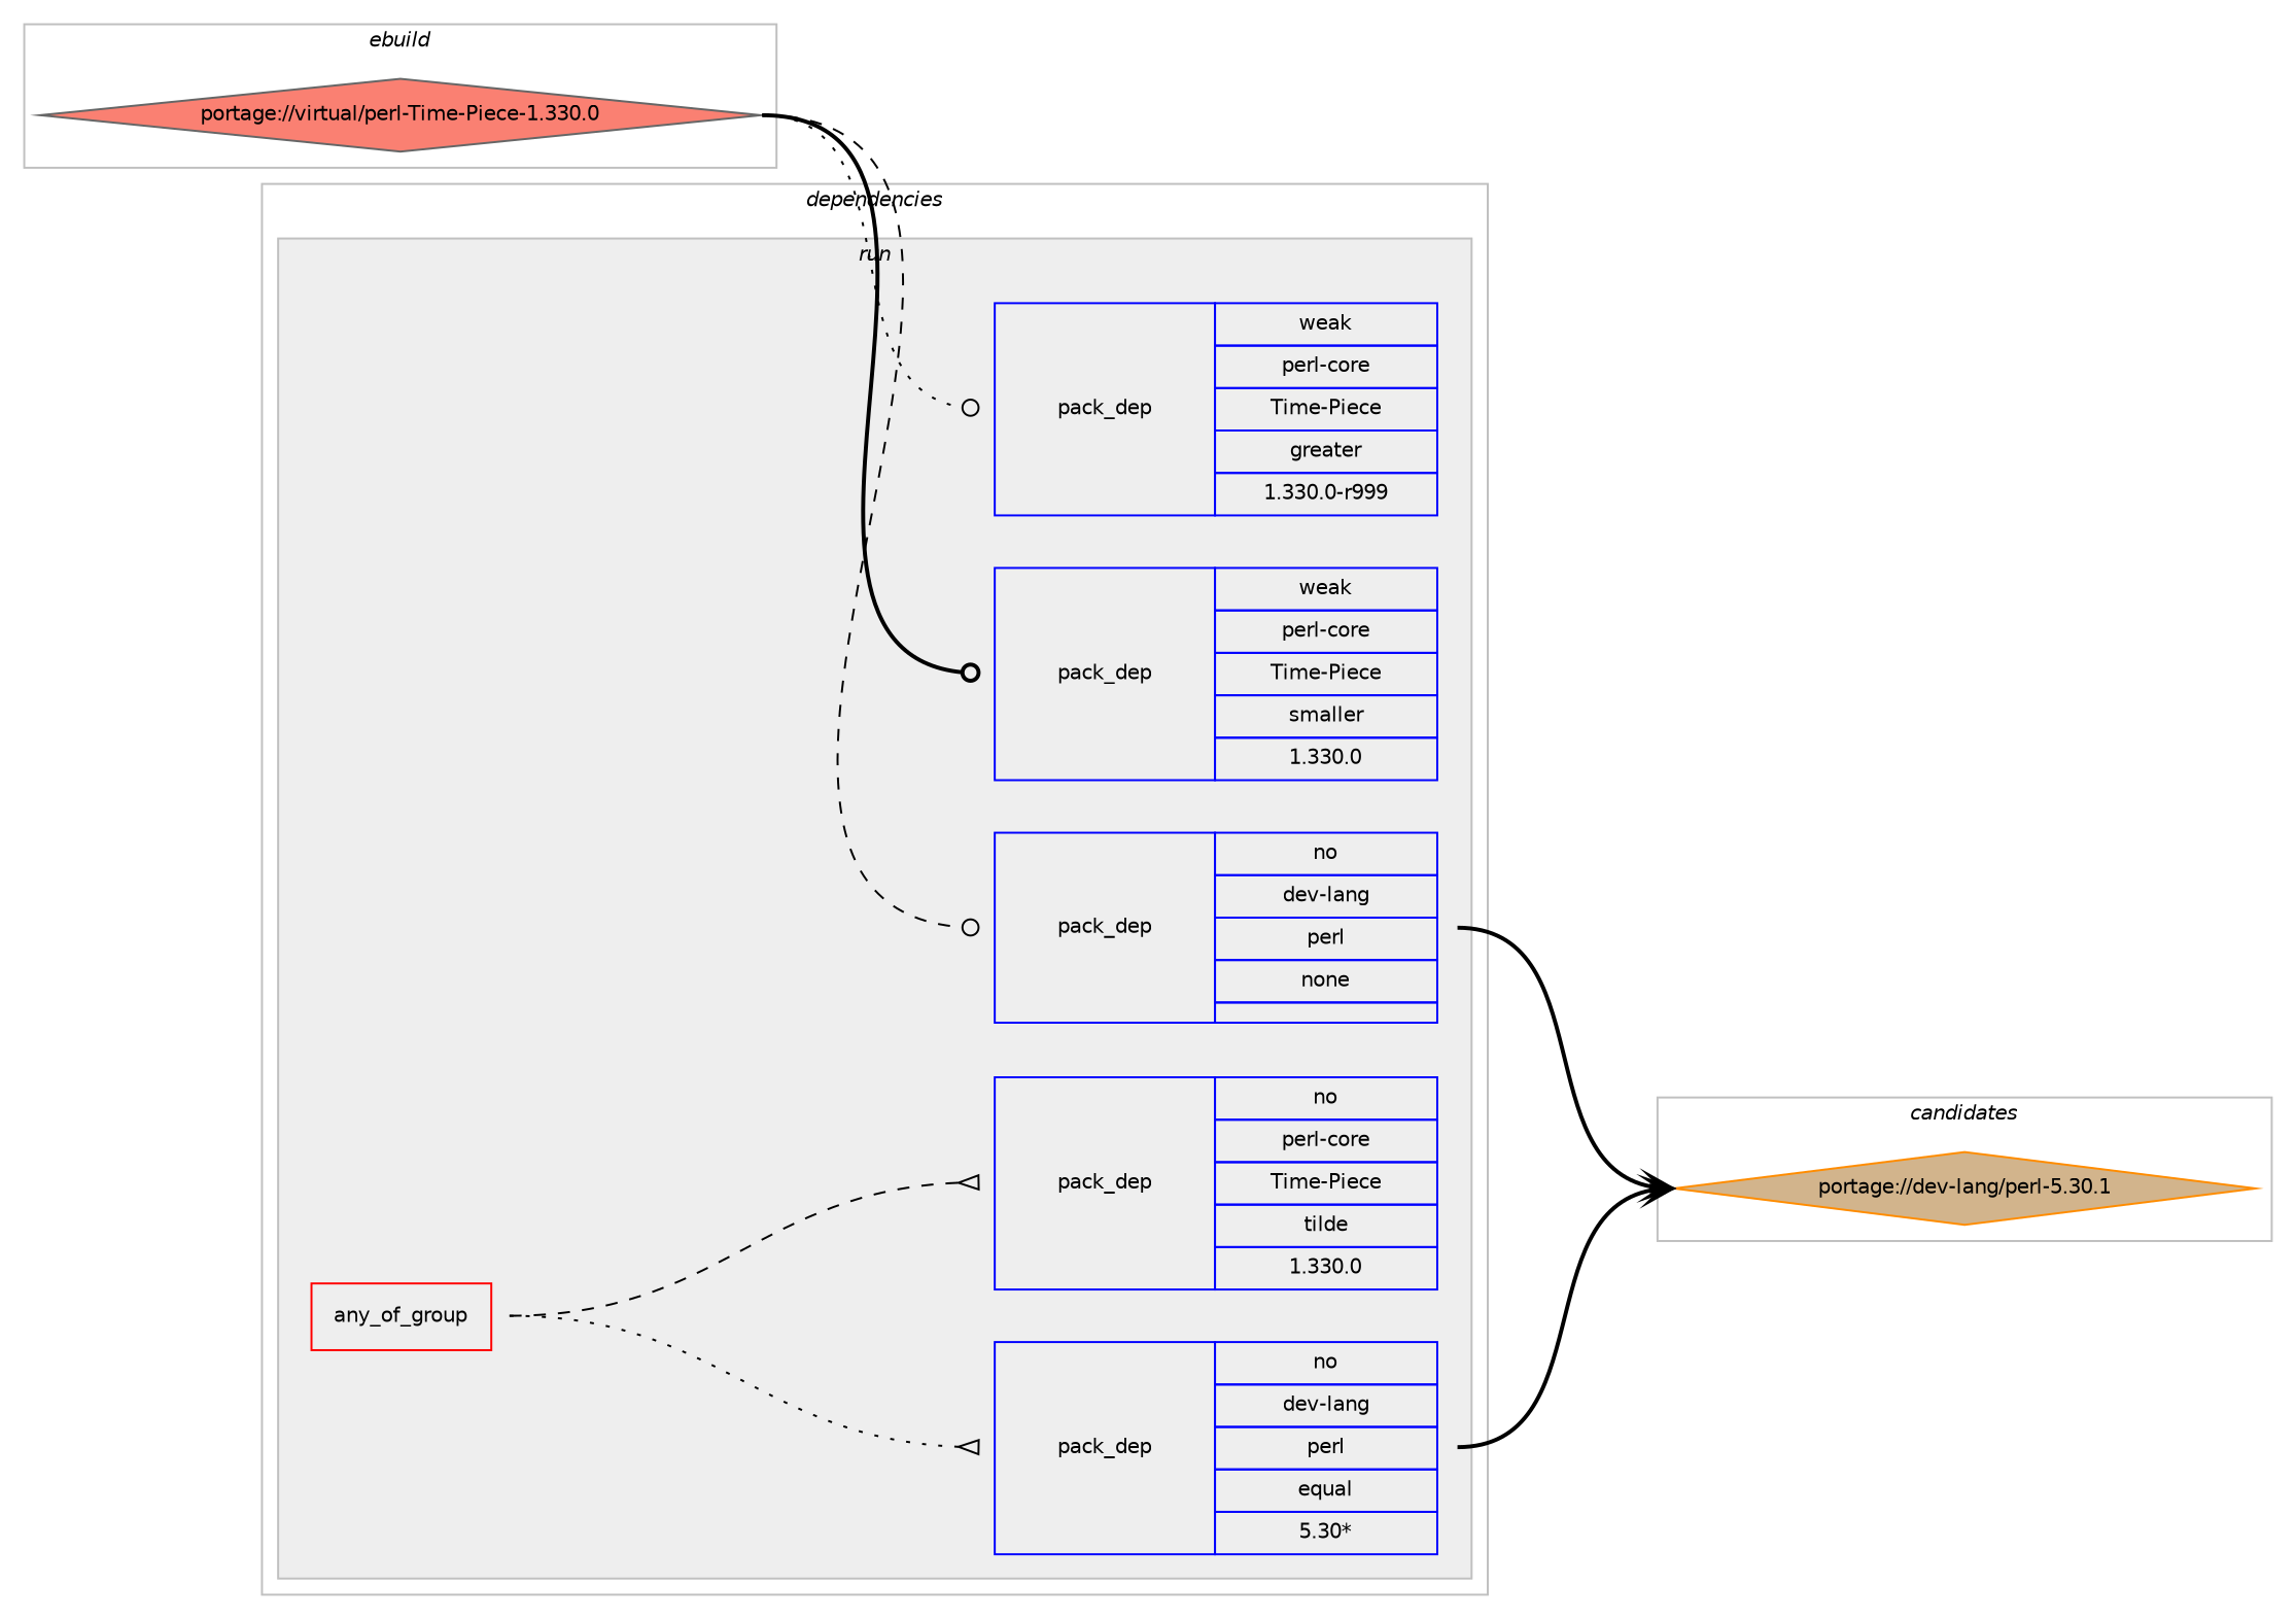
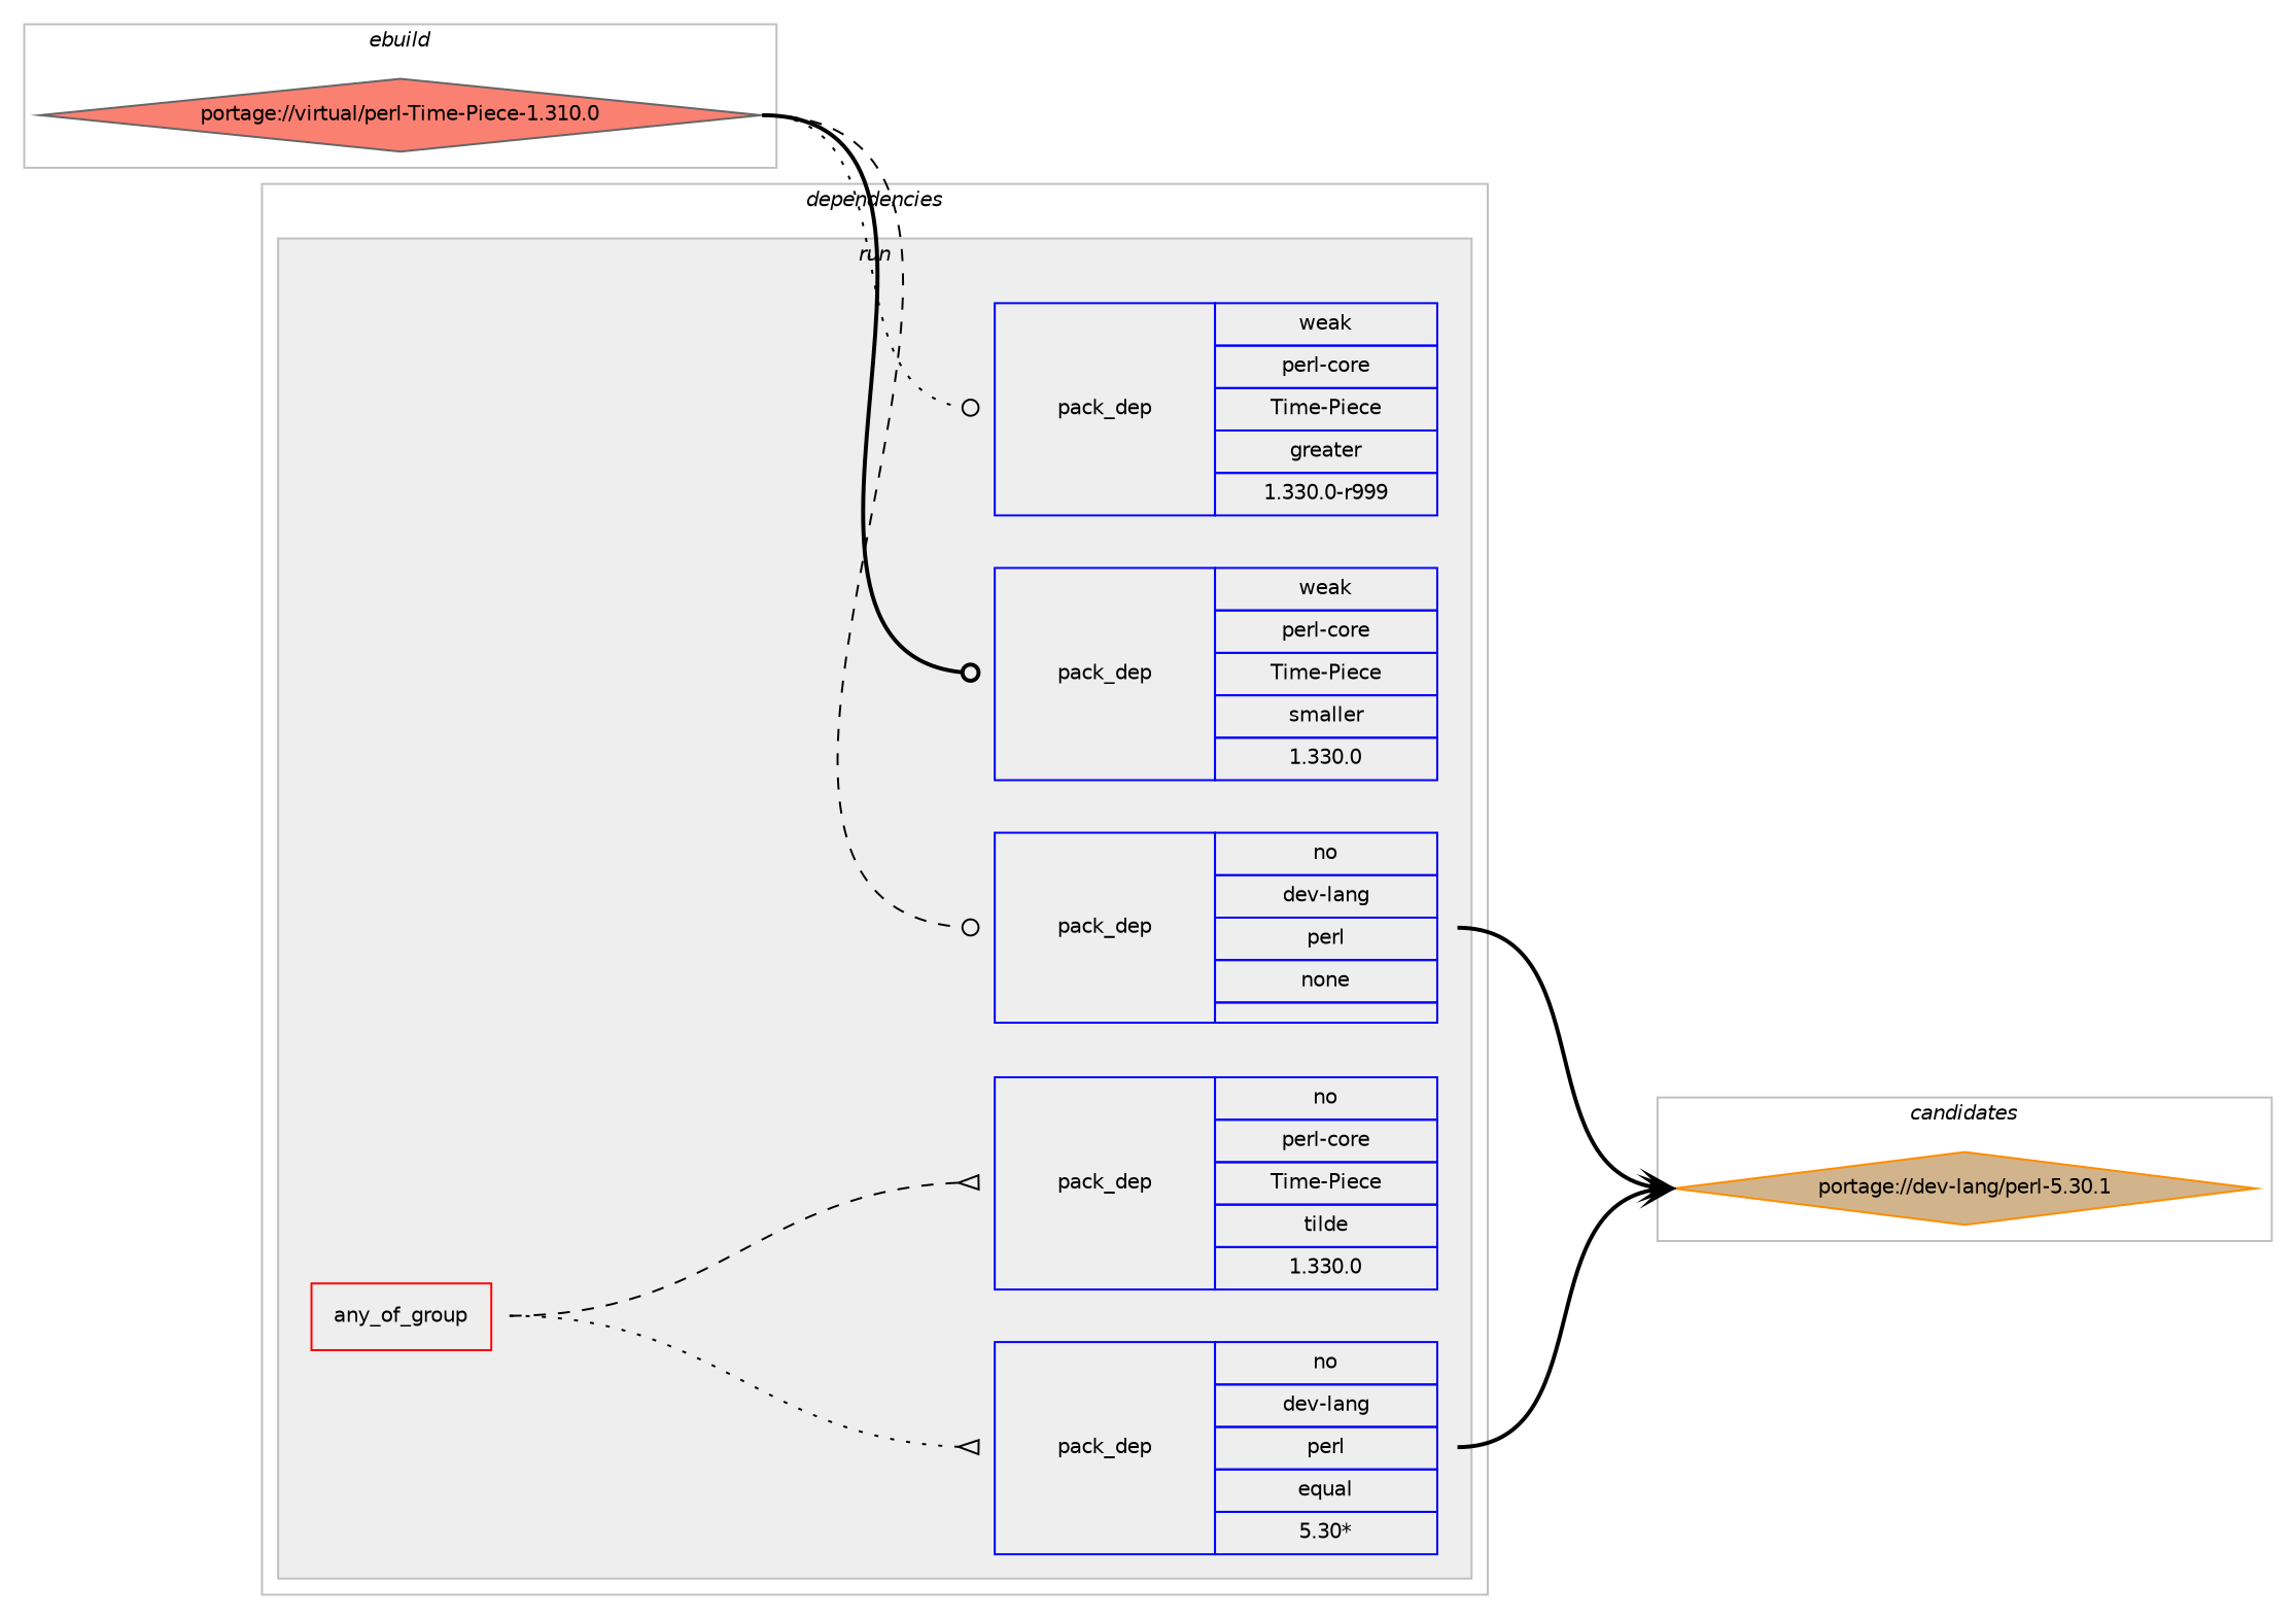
  digraph {
    compound=true
    concentrate=true
    fontname=Helvetica
    fontsize=10
    newrank=true
    rankdir=LR
    ranksep=1.5
    node [color=blue fontname=Helvetica fontsize=10 shape=none]
    edge [arrowhead=odot headport=w style=bold tailport=e weight=20]
-   n1 [color=gray40 fillcolor=salmon label="portage://virtual/perl-Time-Piece-1.330.0" shape=diamond style=filled width=4]
+   n1 [color=gray40 fillcolor=salmon label="portage://virtual/perl-Time-Piece-1.310.0" shape=diamond style=filled width=4]
    n2 [label=<<TABLE BORDER="0" CELLBORDER="1" CELLSPACING="0" CELLPADDING="4" WIDTH="220"><TR><TD ROWSPAN="6" CELLPADDING="30">pack_dep</TD></TR><TR><TD WIDTH="110">no</TD></TR><TR><TD>dev-lang</TD></TR><TR><TD>perl</TD></TR><TR><TD>equal</TD></TR><TR><TD>5.30*</TD></TR></TABLE>>]
    n3 [label=<<TABLE BORDER="0" CELLBORDER="1" CELLSPACING="0" CELLPADDING="4" WIDTH="220"><TR><TD ROWSPAN="6" CELLPADDING="30">pack_dep</TD></TR><TR><TD WIDTH="110">no</TD></TR><TR><TD>perl-core</TD></TR><TR><TD>Time-Piece</TD></TR><TR><TD>tilde</TD></TR><TR><TD>1.330.0</TD></TR></TABLE>>]
    n4 [color=red label=<<TABLE BORDER="0" CELLBORDER="1" CELLSPACING="0" CELLPADDING="4"><TR><TD CELLPADDING="10">any_of_group</TD></TR></TABLE>>]
    n5 [label=<<TABLE BORDER="0" CELLBORDER="1" CELLSPACING="0" CELLPADDING="4" WIDTH="220"><TR><TD ROWSPAN="6" CELLPADDING="30">pack_dep</TD></TR><TR><TD WIDTH="110">no</TD></TR><TR><TD>dev-lang</TD></TR><TR><TD>perl</TD></TR><TR><TD>none</TD></TR><TR><TD></TD></TR></TABLE>>]
    n6 [label=<<TABLE BORDER="0" CELLBORDER="1" CELLSPACING="0" CELLPADDING="4" WIDTH="220"><TR><TD ROWSPAN="6" CELLPADDING="30">pack_dep</TD></TR><TR><TD WIDTH="110">weak</TD></TR><TR><TD>perl-core</TD></TR><TR><TD>Time-Piece</TD></TR><TR><TD>greater</TD></TR><TR><TD>1.330.0-r999</TD></TR></TABLE>>]
    n7 [label=<<TABLE BORDER="0" CELLBORDER="1" CELLSPACING="0" CELLPADDING="4" WIDTH="220"><TR><TD ROWSPAN="6" CELLPADDING="30">pack_dep</TD></TR><TR><TD WIDTH="110">weak</TD></TR><TR><TD>perl-core</TD></TR><TR><TD>Time-Piece</TD></TR><TR><TD>smaller</TD></TR><TR><TD>1.330.0</TD></TR></TABLE>>]
    n8 [color=darkorange fillcolor=tan label="portage://dev-lang/perl-5.30.1" shape=diamond style=filled width=4]
    subgraph cluster_1 {
      color=gray
      label=<<i>ebuild</i>>
      rank=same
      n1
    }
    subgraph cluster_2 {
      color=gray
      label=<<i>dependencies</i>>
      subgraph cluster_3 {
        color=gray
        fillcolor="#eeeeee"
        label=<<i>compile</i>>
        style=filled
      }
      subgraph cluster_4 {
        color=gray
        fillcolor="#eeeeee"
        label=<<i>compile and run</i>>
        style=filled
      }
      subgraph cluster_5 {
        color=gray
        fillcolor="#eeeeee"
        label=<<i>run</i>>
        style=filled
        subgraph sub_6 {
          color=gray
          fillcolor="#eeeeee"
          label=<<i>run</i>>
          style=filled
          n4
          subgraph sub_7 {
            color=gray
            fillcolor="#eeeeee"
            label=<<i>run</i>>
            style=filled
            n2
          }
          subgraph sub_8 {
            color=gray
            fillcolor="#eeeeee"
            label=<<i>run</i>>
            style=filled
            n3
          }
        }
        subgraph sub_9 {
          color=gray
          fillcolor="#eeeeee"
          label=<<i>run</i>>
          style=filled
          n5
        }
        subgraph sub_10 {
          color=gray
          fillcolor="#eeeeee"
          label=<<i>run</i>>
          style=filled
          n6
        }
        subgraph sub_11 {
          color=gray
          fillcolor="#eeeeee"
          label=<<i>run</i>>
          style=filled
          n7
        }
      }
    }
    subgraph cluster_12 {
      color=gray
      label=<<i>candidates</i>>
      rank=same
      subgraph sub_13 {
        color=black
        label=<<i>candidates</i>>
        nodesep=1
        rank=same
        n8
      }
      subgraph sub_14 {
        color=black
        label=<<i>candidates</i>>
        nodesep=1
        rank=same
      }
      subgraph sub_15 {
        color=black
        label=<<i>candidates</i>>
        nodesep=1
        rank=same
        n8
      }
      subgraph sub_16 {
        color=black
        label=<<i>candidates</i>>
        nodesep=1
        rank=same
      }
      subgraph sub_17 {
        color=black
        label=<<i>candidates</i>>
        nodesep=1
        rank=same
      }
    }
    n1 -> n5 [style=dashed]
    n1 -> n6 [style=dotted]
    n1 -> n7
    n2 -> n8 [arrowhead=vee weight=100]
    n4 -> n2 [arrowhead=oinv style=dotted]
    n4 -> n3 [arrowhead=oinv style=dashed]
    n5 -> n8 [arrowhead=vee weight=100]
  }
